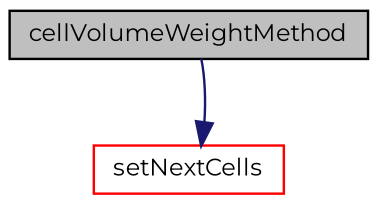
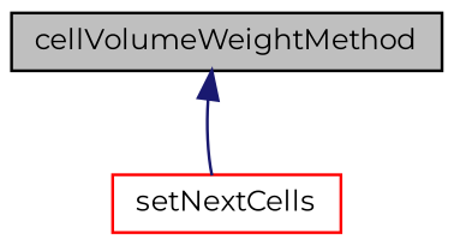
  digraph {
    rankdir=TB
    fontname=Montserrat
    node [fontname=Montserrat fontsize=10 shape=record]
    n1 [color=black fillcolor=grey75 fontcolor=black height=0.2 label=cellVolumeWeightMethod style=filled width=0.4]
    n2 [color=red height=0.2 label=setNextCells width=0.4]
-   n2 -> n1 [color=midnightblue dir=back fontname=Montserrat fontsize=10 labelfontname=FreeSans labelfontsize=10 style=solid]
+   n1 -> n2 [color=midnightblue dir=back fontname=Montserrat fontsize=10 labelfontname=FreeSans labelfontsize=10 style=solid]
  }
